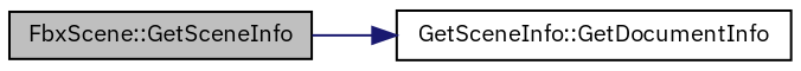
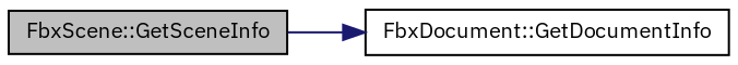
  digraph {
    rankdir=LR
    fontname="IBM Plex Sans"
    node [color=black fontname="IBM Plex Sans" fontsize=10 shape=record style=filled]
    n1 [fillcolor=grey75 fontcolor=black height=0.2 label="FbxScene::GetSceneInfo" width=0.4]
-   n2 [fillcolor=white height=0.2 label="GetSceneInfo::GetDocumentInfo" width=0.4]
+   n2 [fillcolor=white height=0.2 label="FbxDocument::GetDocumentInfo" width=0.4]
    n1 -> n2 [color=midnightblue fontname="IBM Plex Sans" fontsize=10 labelfontname=Helvetica labelfontsize=10 style=solid]
  }
